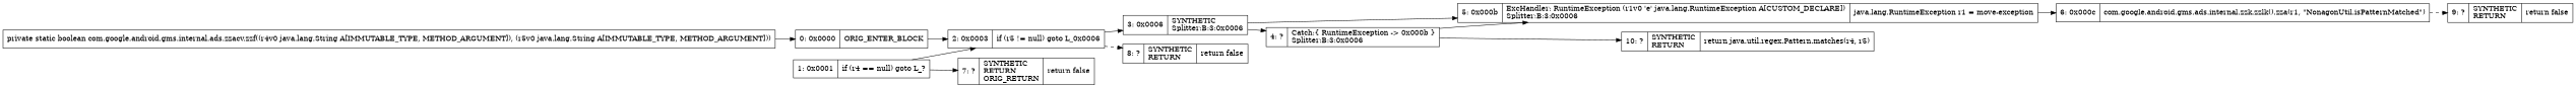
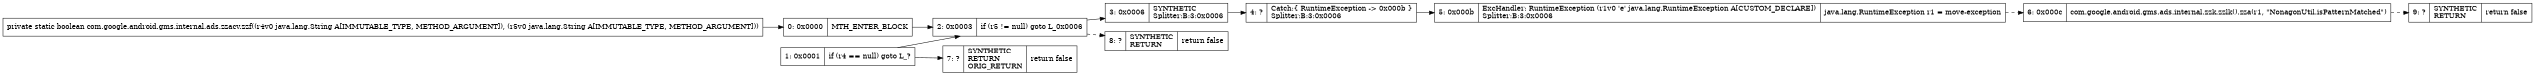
  digraph {
    rankdir=LR
    node [shape=record]
-   n1 [label="{0\:\ 0x0000|ORIG_ENTER_BLOCK\l}"]
+   n1 [label="{0\:\ 0x0000|MTH_ENTER_BLOCK\l}"]
    n2 [label="{2\:\ 0x0003|if (r5 != null) goto L_0x0006\l}"]
    n3 [label="{1\:\ 0x0001|if (r4 == null) goto L_?\l}"]
    n4 [label="{7\:\ ?|SYNTHETIC\lRETURN\lORIG_RETURN\l|return false\l}"]
    n5 [label="{3\:\ 0x0006|SYNTHETIC\lSplitter:B:3:0x0006\l}"]
    n6 [label="{8\:\ ?|SYNTHETIC\lRETURN\l|return false\l}"]
    n7 [label="{4\:\ ?|Catch:\{ RuntimeException \-\> 0x000b \}\lSplitter:B:3:0x0006\l}"]
    n8 [label="{5\:\ 0x000b|ExcHandler: RuntimeException (r1v0 'e' java.lang.RuntimeException A[CUSTOM_DECLARE])\lSplitter:B:3:0x0006\l|java.lang.RuntimeException r1 = move\-exception\l}"]
-   n9 [label="{10\:\ ?|SYNTHETIC\lRETURN\l|return java.util.regex.Pattern.matches(r4, r5)\l}"]
    n10 [label="{6\:\ 0x000c|com.google.android.gms.ads.internal.zzk.zzlk().zza(r1, \"NonagonUtil.isPatternMatched\")\l}"]
    n11 [label="{9\:\ ?|SYNTHETIC\lRETURN\l|return false\l}"]
    n12 [label="{private static boolean com.google.android.gms.internal.ads.zzacv.zzf((r4v0 java.lang.String A[IMMUTABLE_TYPE, METHOD_ARGUMENT]), (r5v0 java.lang.String A[IMMUTABLE_TYPE, METHOD_ARGUMENT])) }"]
    n1 -> n2
    n2 -> n5
    n2 -> n6 [style=dashed]
    n3 -> n2 [style=solid]
    n3 -> n4
    n5 -> n7
-   n5 -> n8
    n7 -> n8
-   n7 -> n9
-   n8 -> n10
+   n8 -> n10 [style=dashed]
    n10 -> n11 [style=dashed]
    n12 -> n1
  }
